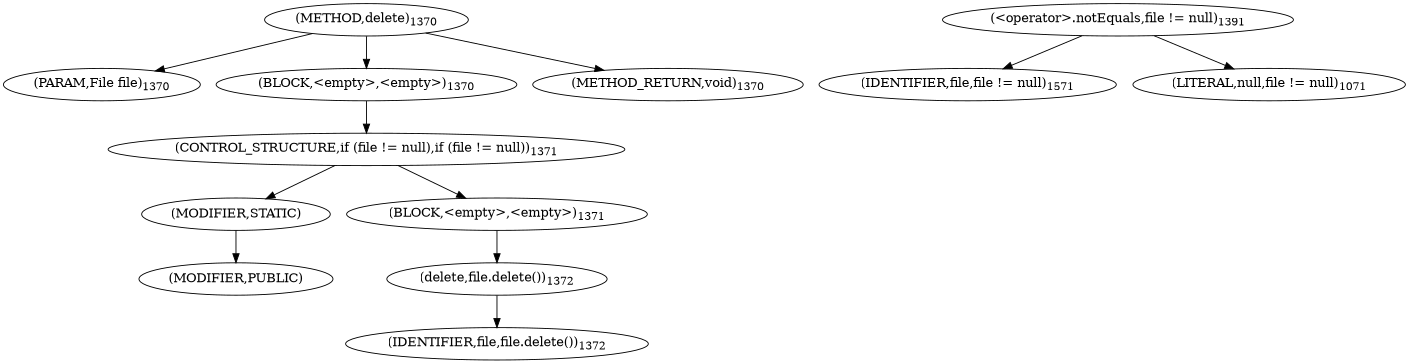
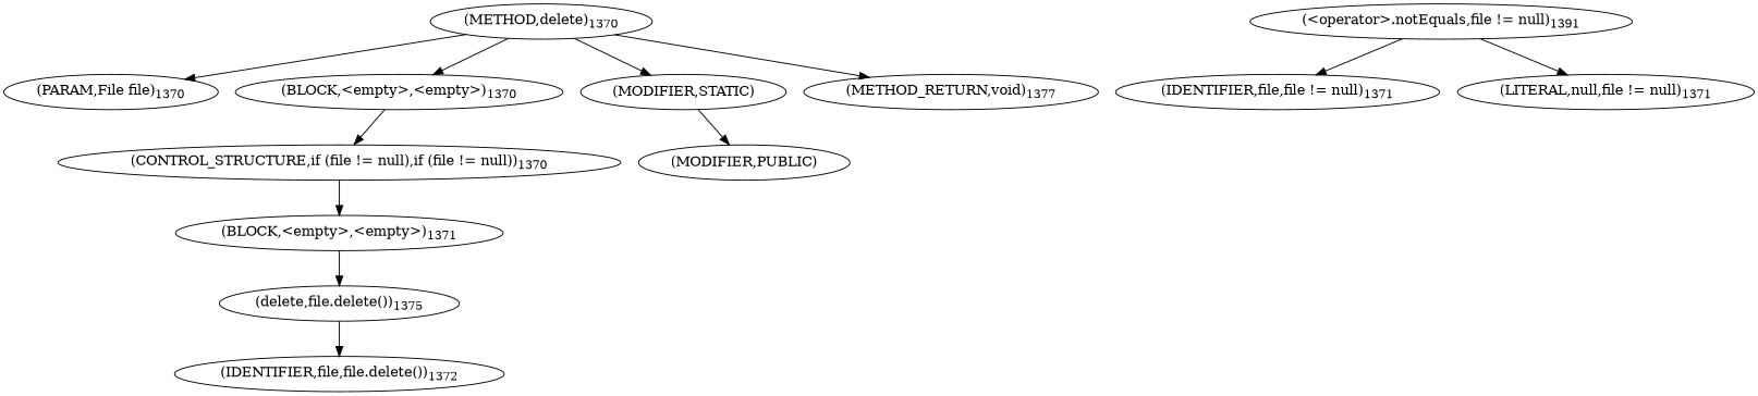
  digraph {
    n1 [label=<(METHOD,delete)<SUB>1370</SUB>>]
    n2 [label=<(PARAM,File file)<SUB>1370</SUB>>]
    n3 [label=<(BLOCK,&lt;empty&gt;,&lt;empty&gt;)<SUB>1370</SUB>>]
    n4 [label=<(MODIFIER,STATIC)>]
-   n5 [label=<(METHOD_RETURN,void)<SUB>1370</SUB>>]
-   n6 [label=<(CONTROL_STRUCTURE,if (file != null),if (file != null))<SUB>1371</SUB>>]
+   n5 [label=<(METHOD_RETURN,void)<SUB>1377</SUB>>]
+   n6 [label=<(CONTROL_STRUCTURE,if (file != null),if (file != null))<SUB>1370</SUB>>]
    n7 [label=<(MODIFIER,PUBLIC)>]
    n8 [label=<(BLOCK,&lt;empty&gt;,&lt;empty&gt;)<SUB>1371</SUB>>]
    n9 [label=<(&lt;operator&gt;.notEquals,file != null)<SUB>1391</SUB>>]
-   n10 [label=<(IDENTIFIER,file,file != null)<SUB>1571</SUB>>]
-   n11 [label=<(LITERAL,null,file != null)<SUB>1071</SUB>>]
-   n12 [label=<(delete,file.delete())<SUB>1372</SUB>>]
+   n10 [label=<(IDENTIFIER,file,file != null)<SUB>1371</SUB>>]
+   n11 [label=<(LITERAL,null,file != null)<SUB>1371</SUB>>]
+   n12 [label=<(delete,file.delete())<SUB>1375</SUB>>]
    n13 [label=<(IDENTIFIER,file,file.delete())<SUB>1372</SUB>>]
    n1 -> n2
    n1 -> n3
-   n6 -> n4
+   n1 -> n4
    n1 -> n5
    n3 -> n6
    n4 -> n7
    n6 -> n8
    n8 -> n12
    n9 -> n10
    n9 -> n11
    n12 -> n13
  }
